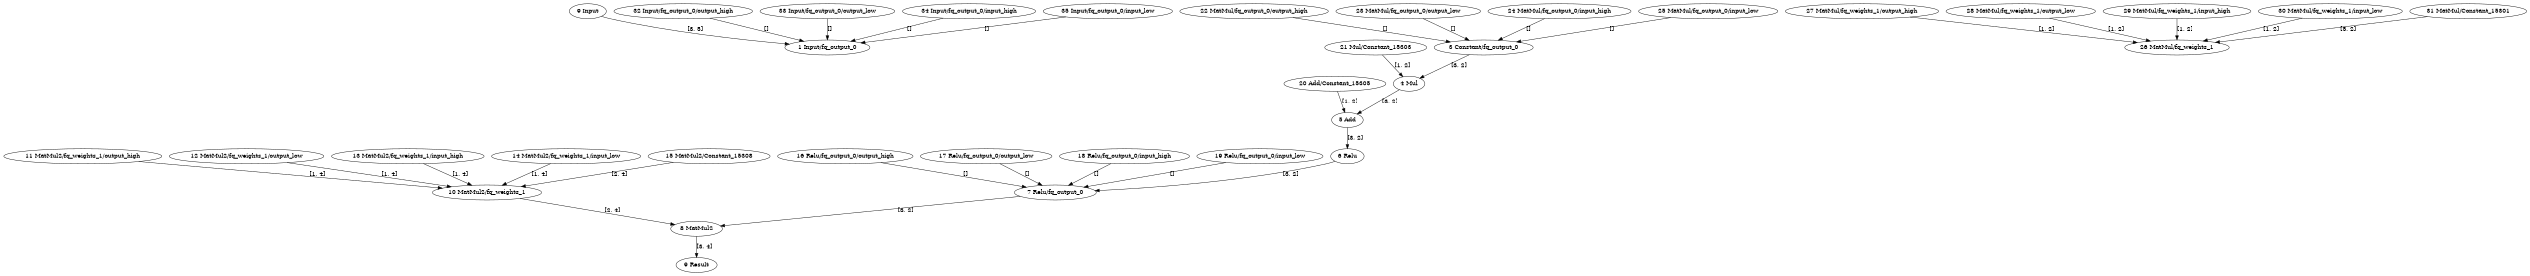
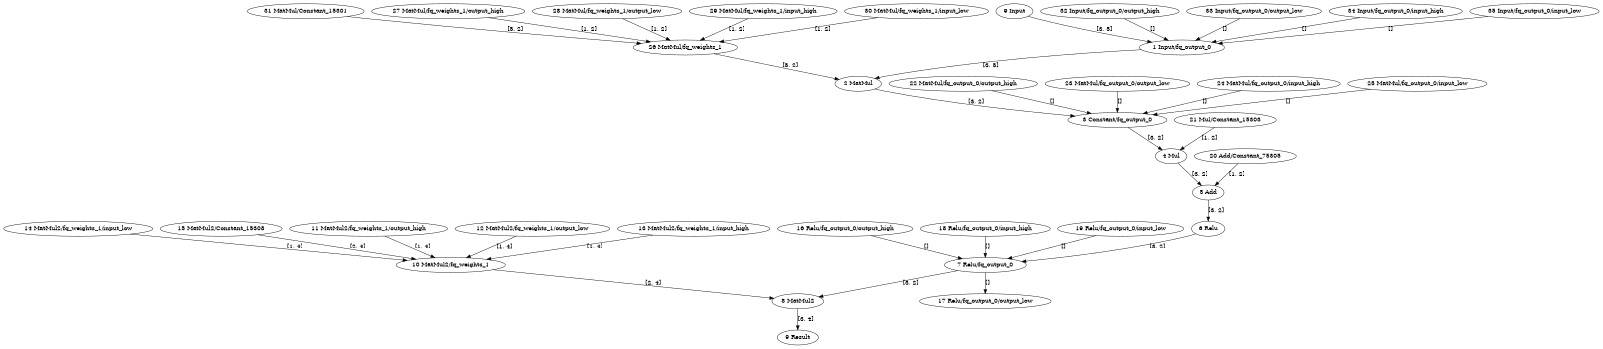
  strict digraph {
    node [type=Constant]
    edge [style=solid]
    n1 [label="9 Input" type=Parameter]
    "1 Input/fq_output_0" [type=FakeQuantize]
+   "2 MatMul" [type=MatMul]
    n4 [label="3 Constant/fq_output_0" type=FakeQuantize]
    "4 Mul" [type=Multiply]
    "5 Add" [type=Add]
    "6 Relu" [type=Relu]
    "7 Relu/fq_output_0" [type=FakeQuantize]
    "8 MatMul2" [type=MatMul]
    "9 Result" [type=Result]
    "10 MatMul2/fq_weights_1" [type=FakeQuantize]
    "11 MatMul2/fq_weights_1/output_high"
    "12 MatMul2/fq_weights_1/output_low"
    "13 MatMul2/fq_weights_1/input_high"
    "14 MatMul2/fq_weights_1/input_low"
    "15 MatMul2/Constant_15308"
    "16 Relu/fq_output_0/output_high"
    "17 Relu/fq_output_0/output_low"
    "18 Relu/fq_output_0/input_high"
    "19 Relu/fq_output_0/input_low"
-   "20 Add/Constant_15305"
+   "20 Add/Constant_15305" [label="20 Add/Constant_75305"]
    "21 Mul/Constant_15303"
    "22 MatMul/fq_output_0/output_high"
    "23 MatMul/fq_output_0/output_low"
    "24 MatMul/fq_output_0/input_high"
    "25 MatMul/fq_output_0/input_low"
    "26 MatMul/fq_weights_1" [type=FakeQuantize]
    "27 MatMul/fq_weights_1/output_high"
    "28 MatMul/fq_weights_1/output_low"
    "29 MatMul/fq_weights_1/input_high"
    "30 MatMul/fq_weights_1/input_low"
    "31 MatMul/Constant_15301"
    "32 Input/fq_output_0/output_high"
    "33 Input/fq_output_0/output_low"
    "34 Input/fq_output_0/input_high"
    "35 Input/fq_output_0/input_low"
    n1 -> "1 Input/fq_output_0" [label="[3, 5]"]
+   "1 Input/fq_output_0" -> "2 MatMul" [label="[3, 5]"]
+   "2 MatMul" -> n4 [label="[3, 2]"]
    n4 -> "4 Mul" [label="[3, 2]"]
    "4 Mul" -> "5 Add" [label="[3, 2]"]
    "5 Add" -> "6 Relu" [label="[3, 2]"]
    "6 Relu" -> "7 Relu/fq_output_0" [label="[3, 2]"]
    "7 Relu/fq_output_0" -> "8 MatMul2" [label="[3, 2]"]
    "8 MatMul2" -> "9 Result" [label="[3, 4]"]
    "10 MatMul2/fq_weights_1" -> "8 MatMul2" [label="[2, 4]"]
    "11 MatMul2/fq_weights_1/output_high" -> "10 MatMul2/fq_weights_1" [label="[1, 4]"]
    "12 MatMul2/fq_weights_1/output_low" -> "10 MatMul2/fq_weights_1" [label="[1, 4]"]
    "13 MatMul2/fq_weights_1/input_high" -> "10 MatMul2/fq_weights_1" [label="[1, 4]"]
    "14 MatMul2/fq_weights_1/input_low" -> "10 MatMul2/fq_weights_1" [label="[1, 4]"]
    "15 MatMul2/Constant_15308" -> "10 MatMul2/fq_weights_1" [label="[2, 4]"]
    "16 Relu/fq_output_0/output_high" -> "7 Relu/fq_output_0" [label="[]"]
-   "17 Relu/fq_output_0/output_low" -> "7 Relu/fq_output_0" [label="[]"]
+   "7 Relu/fq_output_0" -> "17 Relu/fq_output_0/output_low" [label="[]"]
    "18 Relu/fq_output_0/input_high" -> "7 Relu/fq_output_0" [label="[]"]
    "19 Relu/fq_output_0/input_low" -> "7 Relu/fq_output_0" [label="[]"]
    "20 Add/Constant_15305" -> "5 Add" [label="[1, 2]"]
    "21 Mul/Constant_15303" -> "4 Mul" [label="[1, 2]"]
    "22 MatMul/fq_output_0/output_high" -> n4 [label="[]"]
    "23 MatMul/fq_output_0/output_low" -> n4 [label="[]"]
    "24 MatMul/fq_output_0/input_high" -> n4 [label="[]"]
    "25 MatMul/fq_output_0/input_low" -> n4 [label="[]"]
+   "26 MatMul/fq_weights_1" -> "2 MatMul" [label="[5, 2]"]
    "27 MatMul/fq_weights_1/output_high" -> "26 MatMul/fq_weights_1" [label="[1, 2]"]
    "28 MatMul/fq_weights_1/output_low" -> "26 MatMul/fq_weights_1" [label="[1, 2]"]
    "29 MatMul/fq_weights_1/input_high" -> "26 MatMul/fq_weights_1" [label="[1, 2]"]
    "30 MatMul/fq_weights_1/input_low" -> "26 MatMul/fq_weights_1" [label="[1, 2]"]
    "31 MatMul/Constant_15301" -> "26 MatMul/fq_weights_1" [label="[5, 2]"]
    "32 Input/fq_output_0/output_high" -> "1 Input/fq_output_0" [label="[]"]
    "33 Input/fq_output_0/output_low" -> "1 Input/fq_output_0" [label="[]"]
    "34 Input/fq_output_0/input_high" -> "1 Input/fq_output_0" [label="[]"]
    "35 Input/fq_output_0/input_low" -> "1 Input/fq_output_0" [label="[]"]
  }
